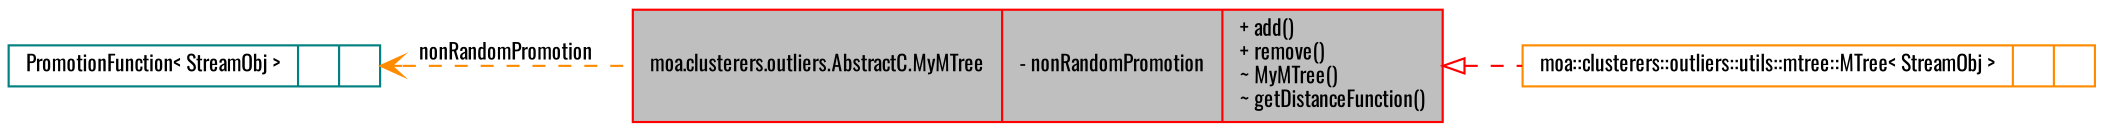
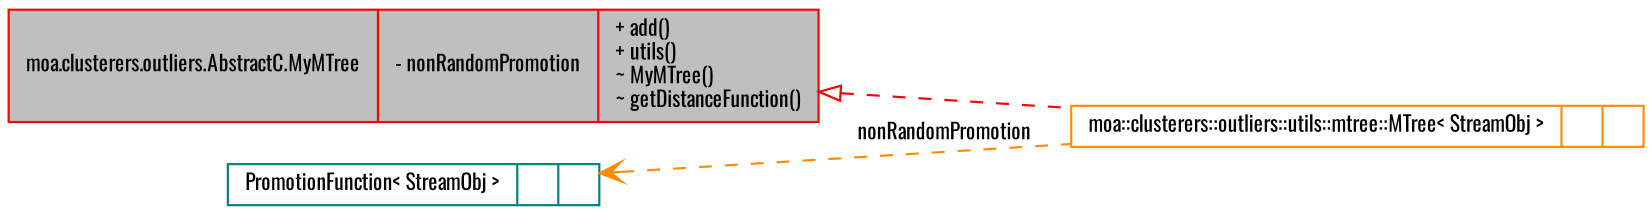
  digraph {
    fontname=Oswald
    rankdir=LR
    node [fillcolor=white fontname=Oswald fontsize=10 shape=record style=filled]
    edge [dir=back fontname=Oswald fontsize=10 labelfontname=Helvetica labelfontsize=10 style=dashed]
-   n1 [color=red fillcolor=grey75 fontcolor=black height=0.2 label="{moa.clusterers.outliers.AbstractC.MyMTree\n|- nonRandomPromotion\l|+ add()\l+ remove()\l~ MyMTree()\l~ getDistanceFunction()\l}" width=0.4]
+   n1 [color=red fillcolor=grey75 fontcolor=black height=0.2 label="{moa.clusterers.outliers.AbstractC.MyMTree\n|- nonRandomPromotion\l|+ add()\l+ utils()\l~ MyMTree()\l~ getDistanceFunction()\l}" width=0.4]
    n2 [color=darkorange height=0.2 label="{moa::clusterers::outliers::utils::mtree::MTree\< StreamObj \>\n||}" width=0.4]
    n3 [color=teal height=0.2 label="{PromotionFunction\< StreamObj \>\n||}" width=0.4]
    n1 -> n2 [arrowtail=empty color=red]
-   n3 -> n1 [arrowtail=open color=darkorange label=nonRandomPromotion]
+   n3 -> n2 [arrowtail=open color=darkorange label=nonRandomPromotion]
  }
